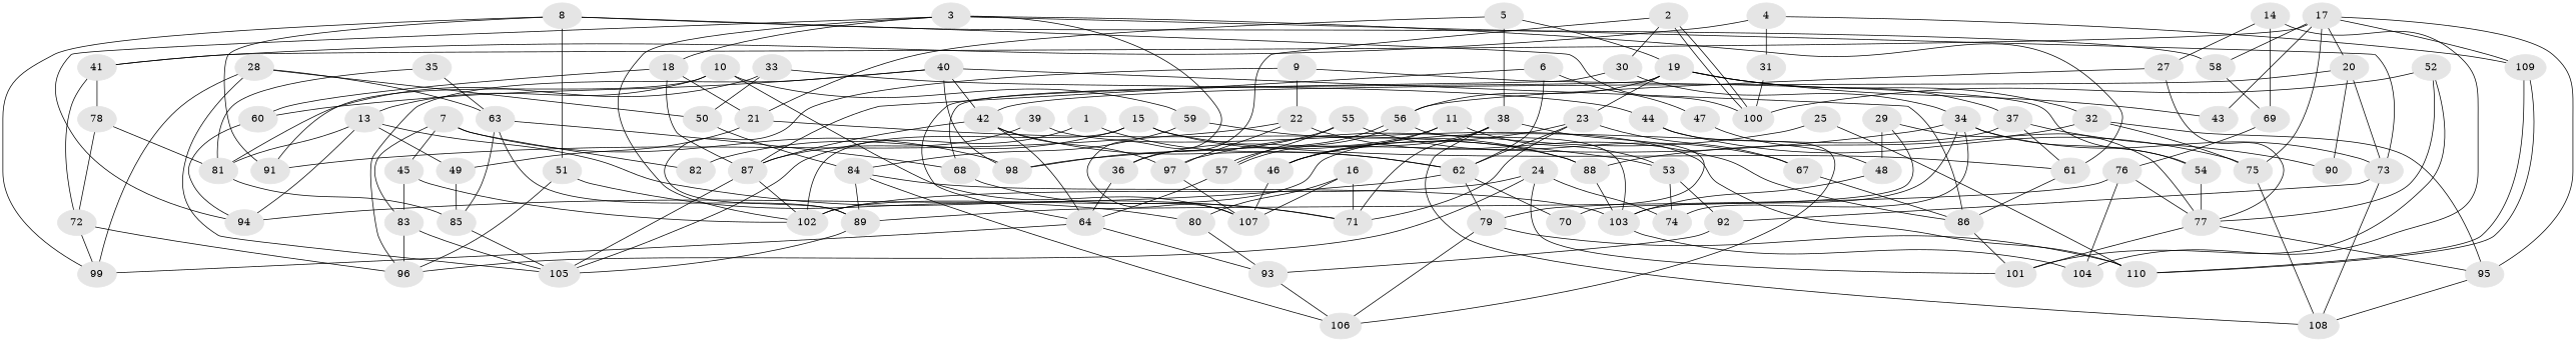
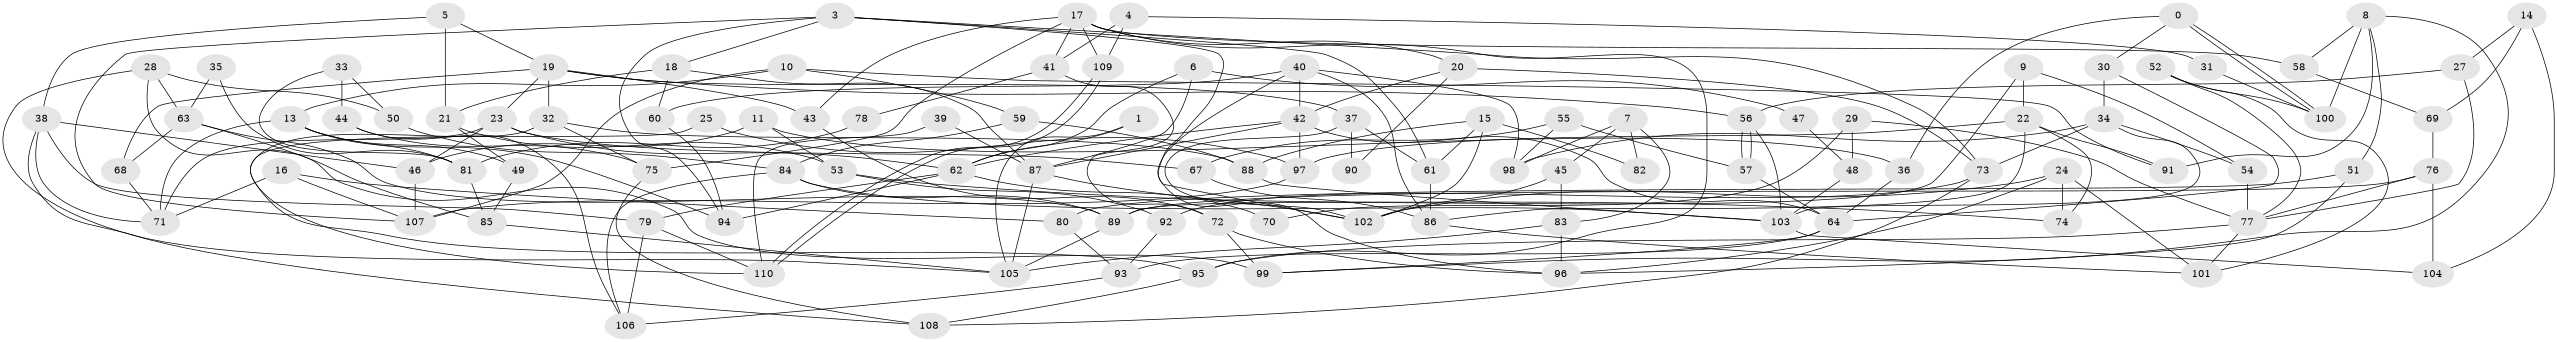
  graph {
    node [color=gray90 style=filled]
    1
    62
    105
    94
    70
    79
-   2
+   2 [label=0]
    30
    36
    100
    34
    64
    3
    18
    61
    73
    102
    107
    21
    87
    60
    42
    97
    86
    108
    92
    4
    31
    41
    109
    72
    78
    110
    5
    19
    38
    43
    23
    32
    37
    56
    68
    53
    49
    46
    71
    6
    47
    48
    7
    45
    82
    83
    98
    96
    8
    51
    58
    91
    99
    80
    69
    9
    22
    54
    89
    74
    77
    10
    13
    59
    81
    88
    84
    11
    20
    90
    85
    14
    27
    104
    76
    15
    16
    93
    17
    75
    95
    67
    103
    57
    101
    24
    25
    28
    50
    63
    29
    33
    44
    106
    35
    39
    40
    52
    55
    1 -- 62
    1 -- 105
    62 -- 94
    62 -- 70
    62 -- 79
    79 -- 110
    79 -- 106
    2 -- 30
    2 -- 36
    2 -- 100
    2 -- 100
    30 -- 34
    30 -- 64
    36 -- 64
    34 -- 73
    34 -- 98
    34 -- 54
    34 -- 103
    64 -- 99
    64 -- 93
    3 -- 94
    3 -- 18
    3 -- 61
    3 -- 73
    3 -- 102
    3 -- 107
    18 -- 21
    18 -- 87
    18 -- 60
    61 -- 86
    73 -- 108
    73 -- 92
    21 -- 53
    21 -- 49
    87 -- 105
    87 -- 102
    60 -- 94
    42 -- 62
    42 -- 64
    42 -- 87
    42 -- 97
    97 -- 107
    86 -- 101
    92 -- 93
    4 -- 31
    4 -- 41
    4 -- 109
    31 -- 100
    41 -- 72
    41 -- 78
    109 -- 110
    109 -- 110
    72 -- 96
    72 -- 99
    78 -- 81
    5 -- 21
    5 -- 19
    5 -- 38
    19 -- 43
    19 -- 23
    19 -- 32
    19 -- 37
    19 -- 56
    19 -- 68
    38 -- 79
    38 -- 108
    38 -- 46
    38 -- 71
-   78 -- 72
+   43 -- 72
    23 -- 62
    23 -- 46
    23 -- 71
    23 -- 67
    32 -- 88
    32 -- 75
    32 -- 95
    37 -- 61
    37 -- 102
    37 -- 90
    56 -- 103
    56 -- 57
    56 -- 57
    68 -- 71
    53 -- 92
    53 -- 74
    49 -- 85
    46 -- 107
    6 -- 62
    6 -- 87
    6 -- 47
    47 -- 48
    48 -- 103
    7 -- 45
    7 -- 82
    7 -- 83
    7 -- 98
    45 -- 102
    45 -- 83
    83 -- 105
    83 -- 96
    8 -- 100
    8 -- 51
    8 -- 58
    8 -- 91
    8 -- 99
    51 -- 96
    51 -- 80
    58 -- 69
    80 -- 93
    69 -- 76
    9 -- 22
    9 -- 54
    9 -- 89
    22 -- 97
    22 -- 86
    22 -- 91
-   34 -- 74
+   22 -- 74
    54 -- 77
    89 -- 105
    77 -- 95
    77 -- 101
    10 -- 107
    10 -- 91
    10 -- 13
    10 -- 59
    13 -- 94
    13 -- 49
    13 -- 71
    13 -- 81
    59 -- 88
    59 -- 84
    81 -- 85
    88 -- 103
    84 -- 89
    84 -- 103
    84 -- 106
    11 -- 36
    11 -- 53
    11 -- 46
    20 -- 73
    20 -- 42
    20 -- 90
    85 -- 105
    14 -- 69
    14 -- 27
    14 -- 104
    27 -- 56
    27 -- 77
    76 -- 89
    76 -- 77
    76 -- 104
    15 -- 61
    15 -- 102
    15 -- 82
    15 -- 88
    16 -- 107
    16 -- 71
    16 -- 80
    93 -- 106
    17 -- 41
    17 -- 109
    17 -- 43
    17 -- 58
    17 -- 20
    17 -- 75
    17 -- 95
    75 -- 108
    95 -- 108
    67 -- 86
    103 -- 104
    57 -- 64
    24 -- 102
    24 -- 96
    24 -- 74
    24 -- 101
    25 -- 97
    25 -- 110
    28 -- 105
    28 -- 99
    28 -- 50
    28 -- 63
    50 -- 84
    63 -- 68
    63 -- 89
    63 -- 85
    29 -- 70
    29 -- 48
    29 -- 77
    33 -- 81
    33 -- 50
    33 -- 44
    44 -- 75
    44 -- 106
    35 -- 81
    35 -- 63
    39 -- 87
    39 -- 110
    40 -- 60
    40 -- 42
    40 -- 86
    40 -- 98
    40 -- 96
    52 -- 100
    52 -- 77
    52 -- 101
    55 -- 98
    55 -- 67
    55 -- 57
  }
